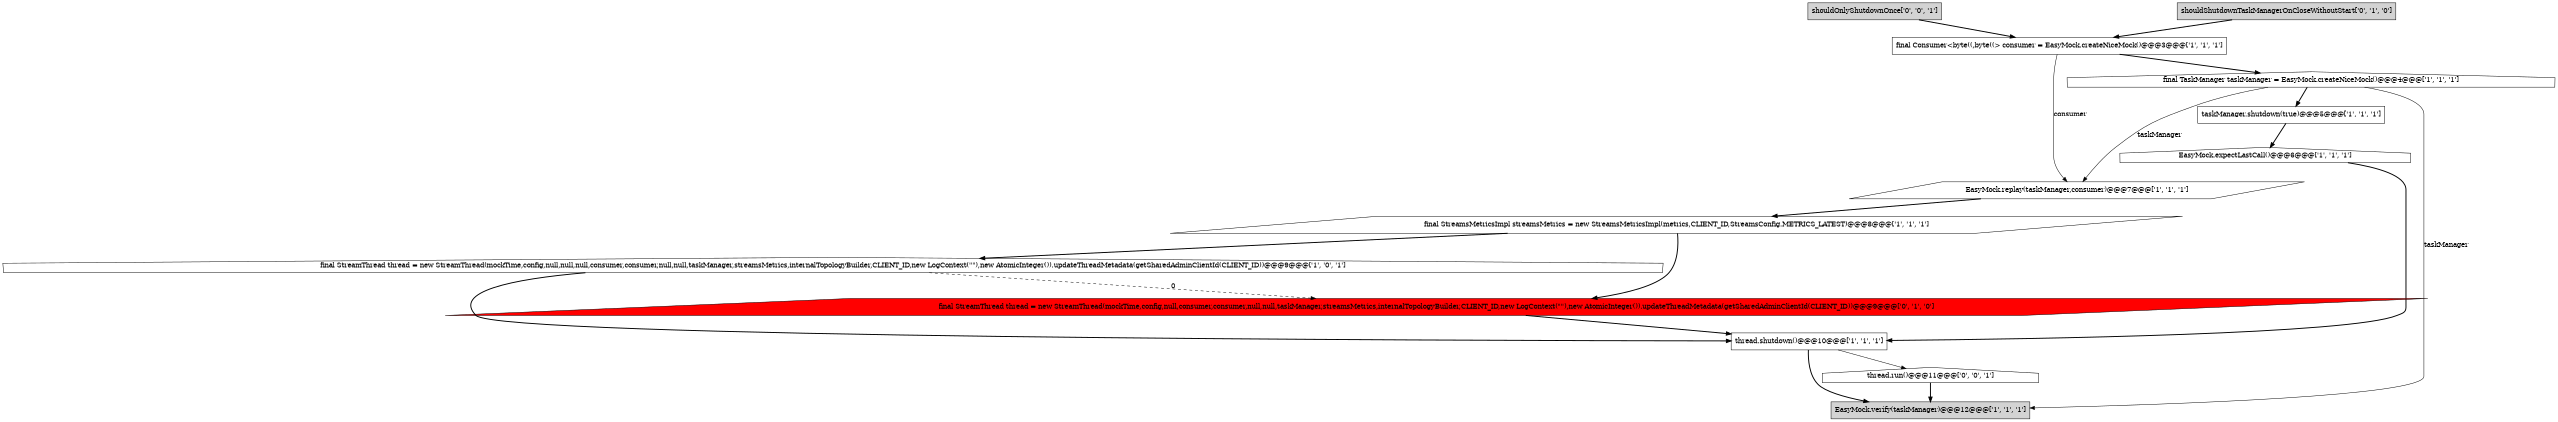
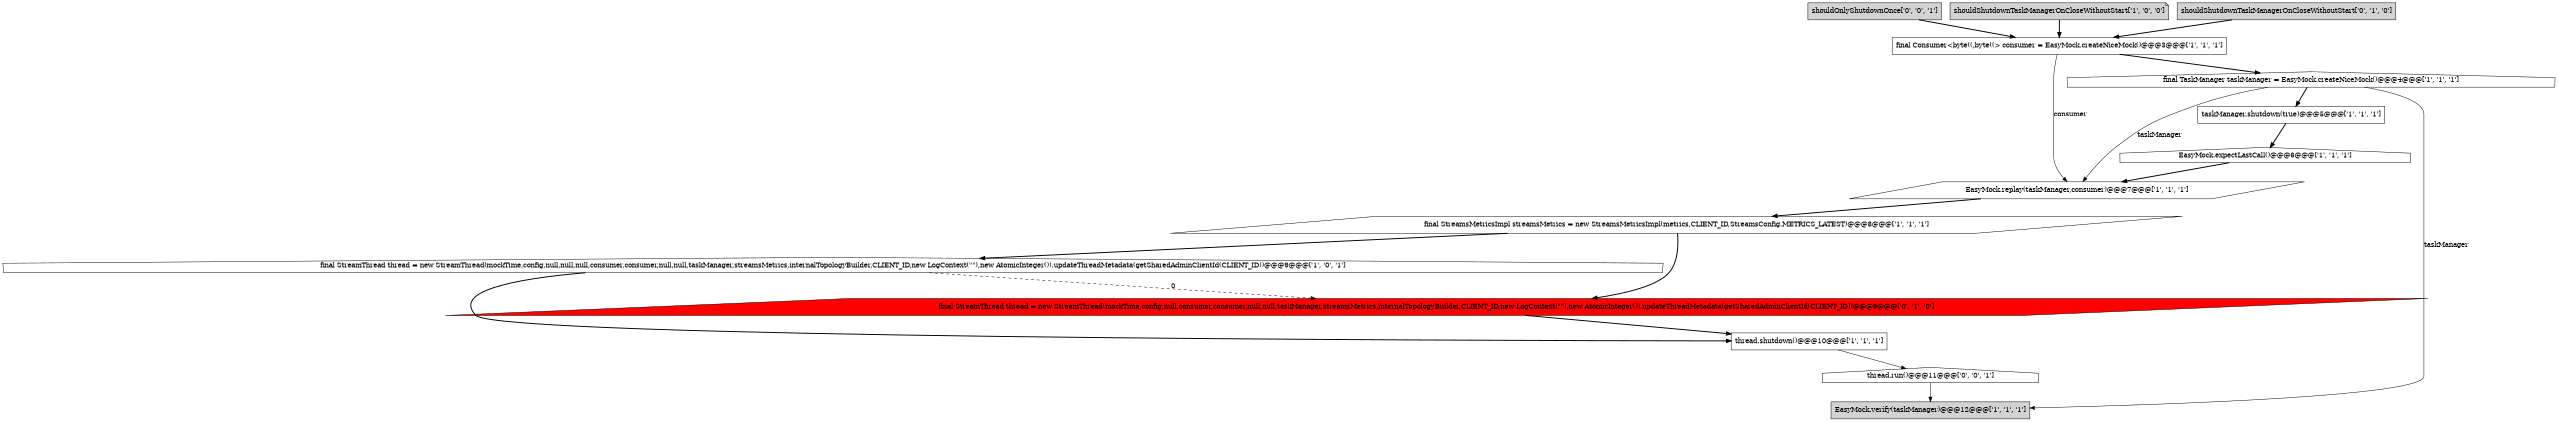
  digraph {
    node [fillcolor=white shape=box style=filled]
    edge [style=bold]
    n1 [label="thread.run()@@@11@@@['0', '0', '1']" shape=house]
    n2 [fillcolor=lightgray label="EasyMock.verify(taskManager)@@@12@@@['1', '1', '1']"]
    n3 [label="EasyMock.expectLastCall()@@@6@@@['1', '1', '1']" shape=house]
    n4 [label="EasyMock.replay(taskManager,consumer)@@@7@@@['1', '1', '1']" shape=parallelogram]
    n5 [label="final StreamsMetricsImpl streamsMetrics = new StreamsMetricsImpl(metrics,CLIENT_ID,StreamsConfig.METRICS_LATEST)@@@8@@@['1', '1', '1']" shape=parallelogram]
    n6 [fillcolor=lightgray label="shouldOnlyShutdownOnce['0', '0', '1']"]
    n7 [label="final Consumer<byte((,byte((> consumer = EasyMock.createNiceMock()@@@3@@@['1', '1', '1']"]
    n8 [label="final TaskManager taskManager = EasyMock.createNiceMock()@@@4@@@['1', '1', '1']" shape=house]
+   n9 [fillcolor=lightgray label="shouldShutdownTaskManagerOnCloseWithoutStart['1', '0', '0']" shape=note]
    n10 [label="taskManager.shutdown(true)@@@5@@@['1', '1', '1']"]
    n11 [label="final StreamThread thread = new StreamThread(mockTime,config,null,null,null,consumer,consumer,null,null,taskManager,streamsMetrics,internalTopologyBuilder,CLIENT_ID,new LogContext(\"\"),new AtomicInteger()).updateThreadMetadata(getSharedAdminClientId(CLIENT_ID))@@@9@@@['1', '0', '1']" shape=house]
    n12 [fillcolor=red label="final StreamThread thread = new StreamThread(mockTime,config,null,consumer,consumer,null,null,taskManager,streamsMetrics,internalTopologyBuilder,CLIENT_ID,new LogContext(\"\"),new AtomicInteger()).updateThreadMetadata(getSharedAdminClientId(CLIENT_ID))@@@9@@@['0', '1', '0']" shape=parallelogram]
    n13 [label="thread.shutdown()@@@10@@@['1', '1', '1']"]
    n14 [fillcolor=lightgray label="shouldShutdownTaskManagerOnCloseWithoutStart['0', '1', '0']"]
-   n1 -> n2
-   n3 -> n13
+   n1 -> n2 [style=solid]
+   n3 -> n4
    n4 -> n5
    n5 -> n11
    n5 -> n12
    n6 -> n7
    n7 -> n4 [label=consumer style=solid]
    n7 -> n8
    n8 -> n2 [label=taskManager style=solid]
    n8 -> n4 [label=taskManager style=solid]
    n8 -> n10
+   n9 -> n7
    n10 -> n3
    n11 -> n12 [label=0 style=dashed]
    n11 -> n13
    n12 -> n13
    n13 -> n1 [style=solid]
-   n13 -> n2
    n14 -> n7
  }
